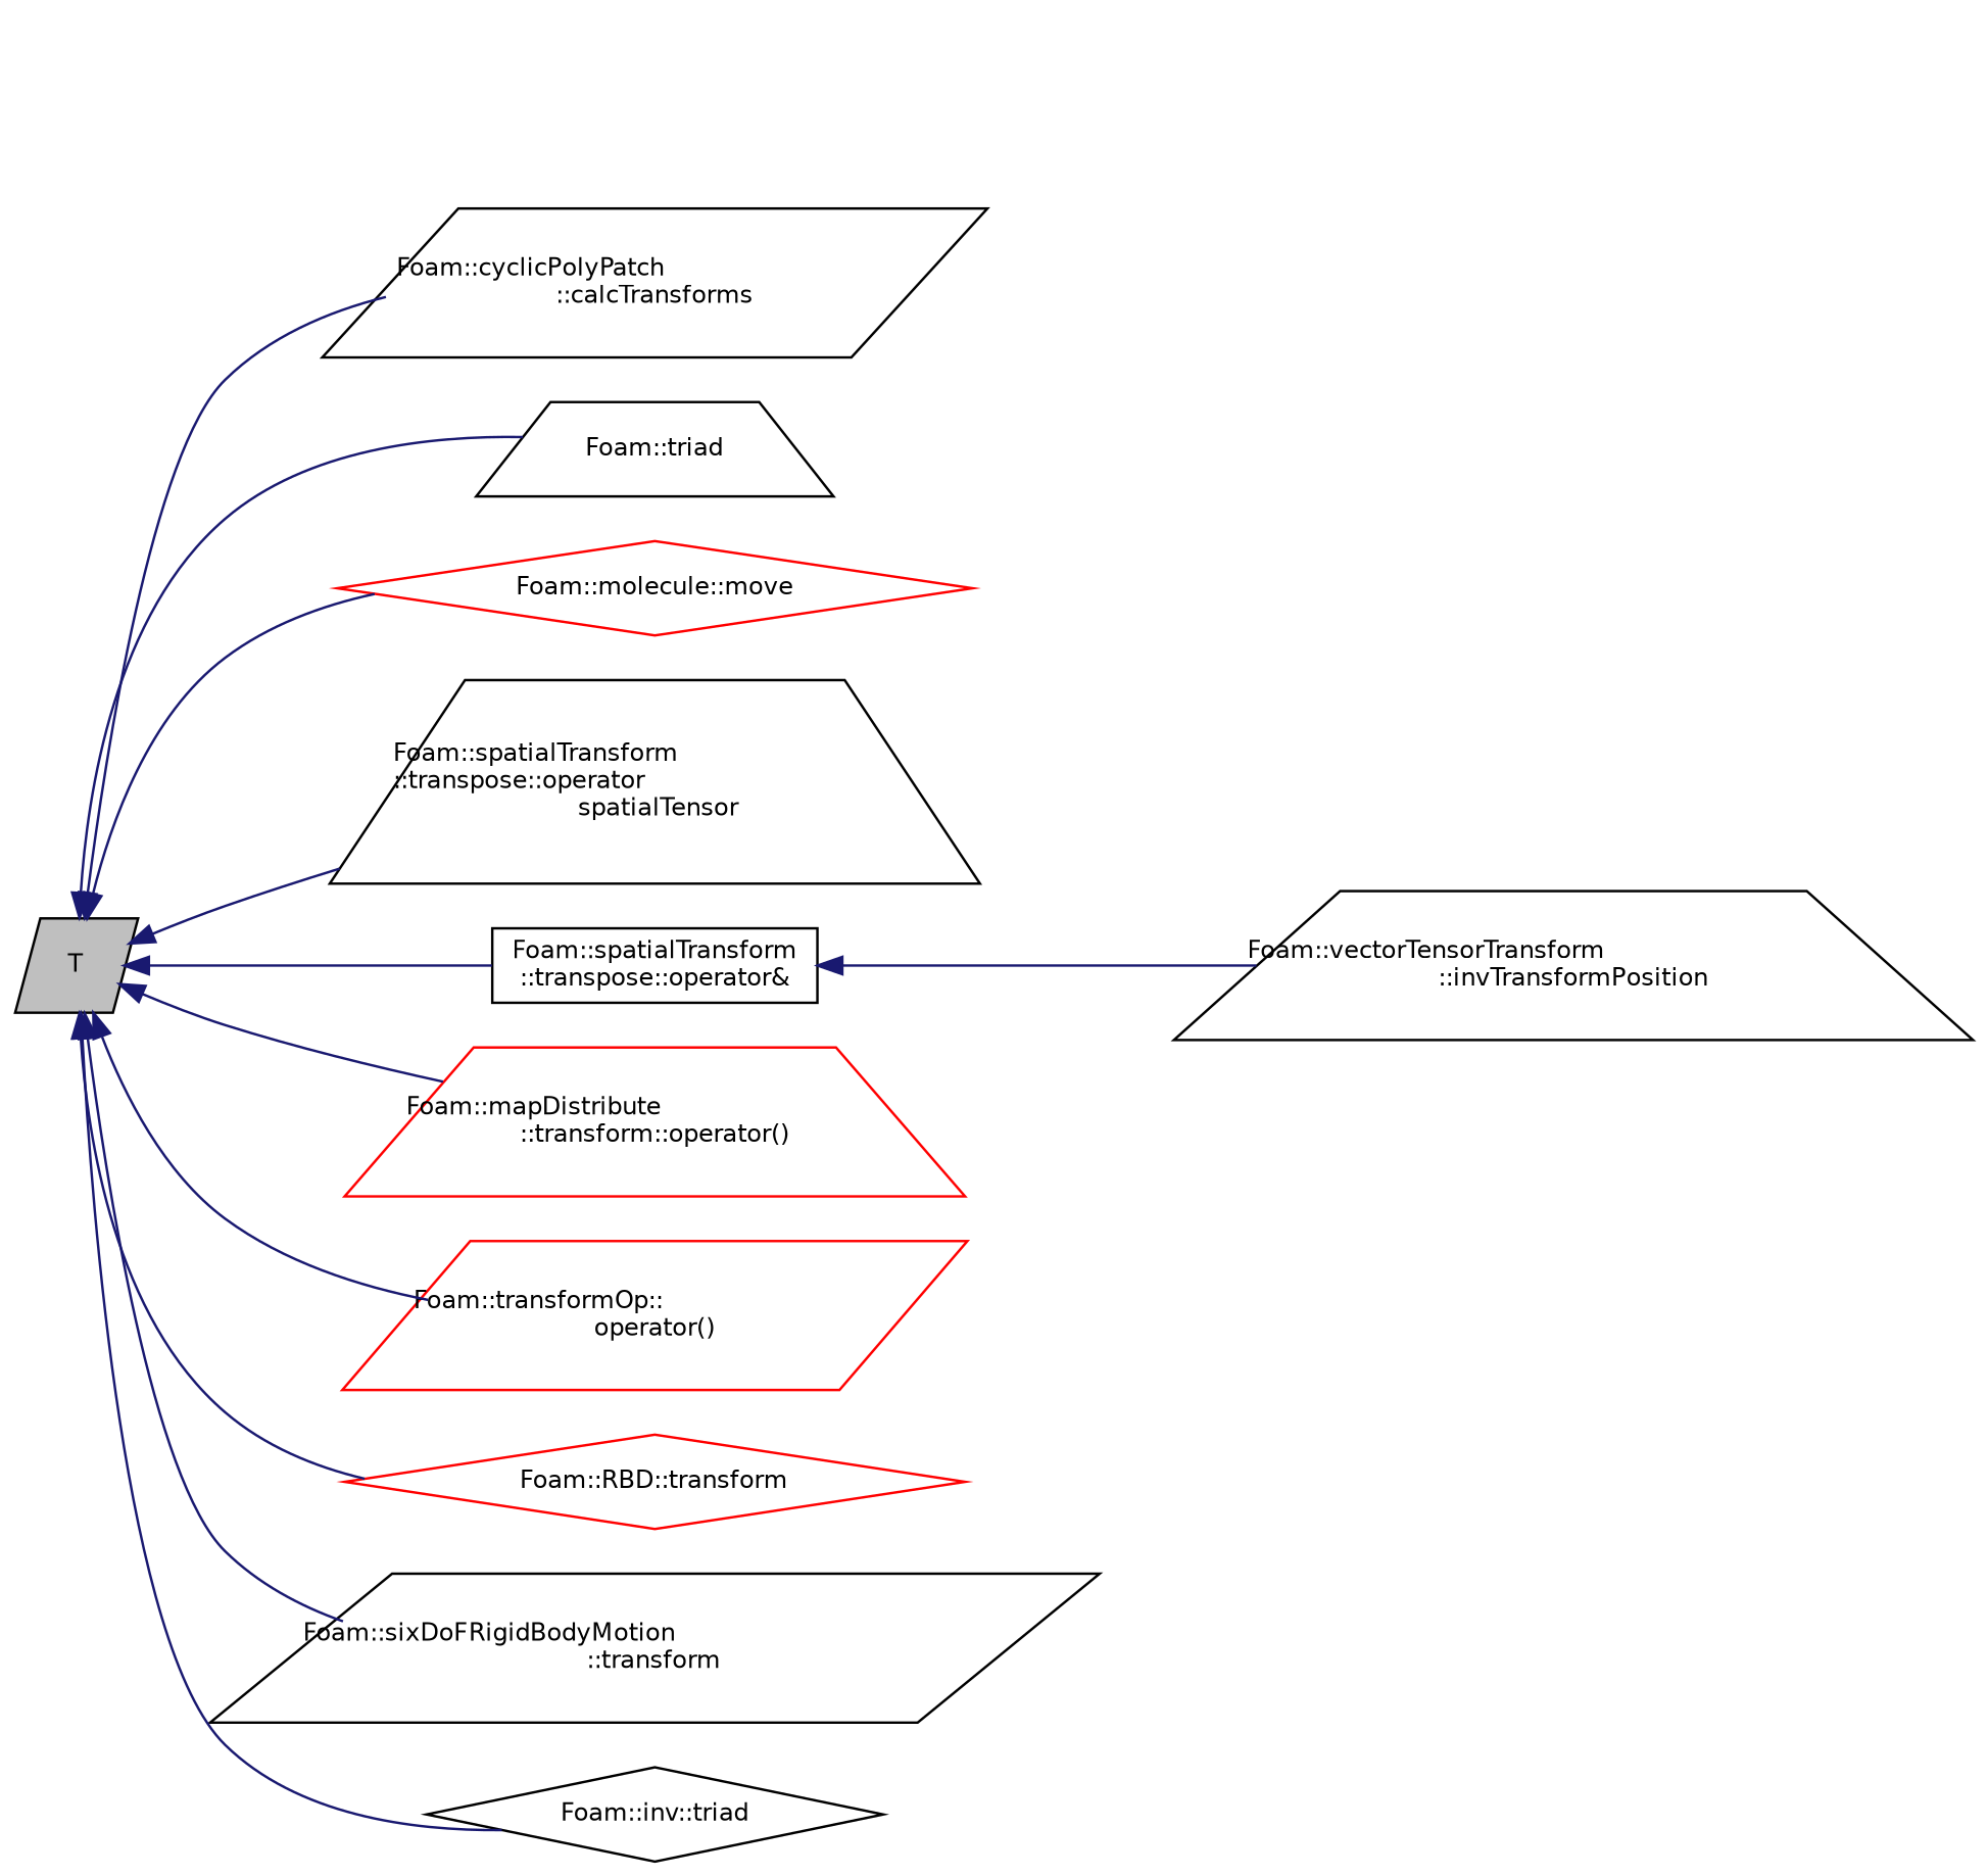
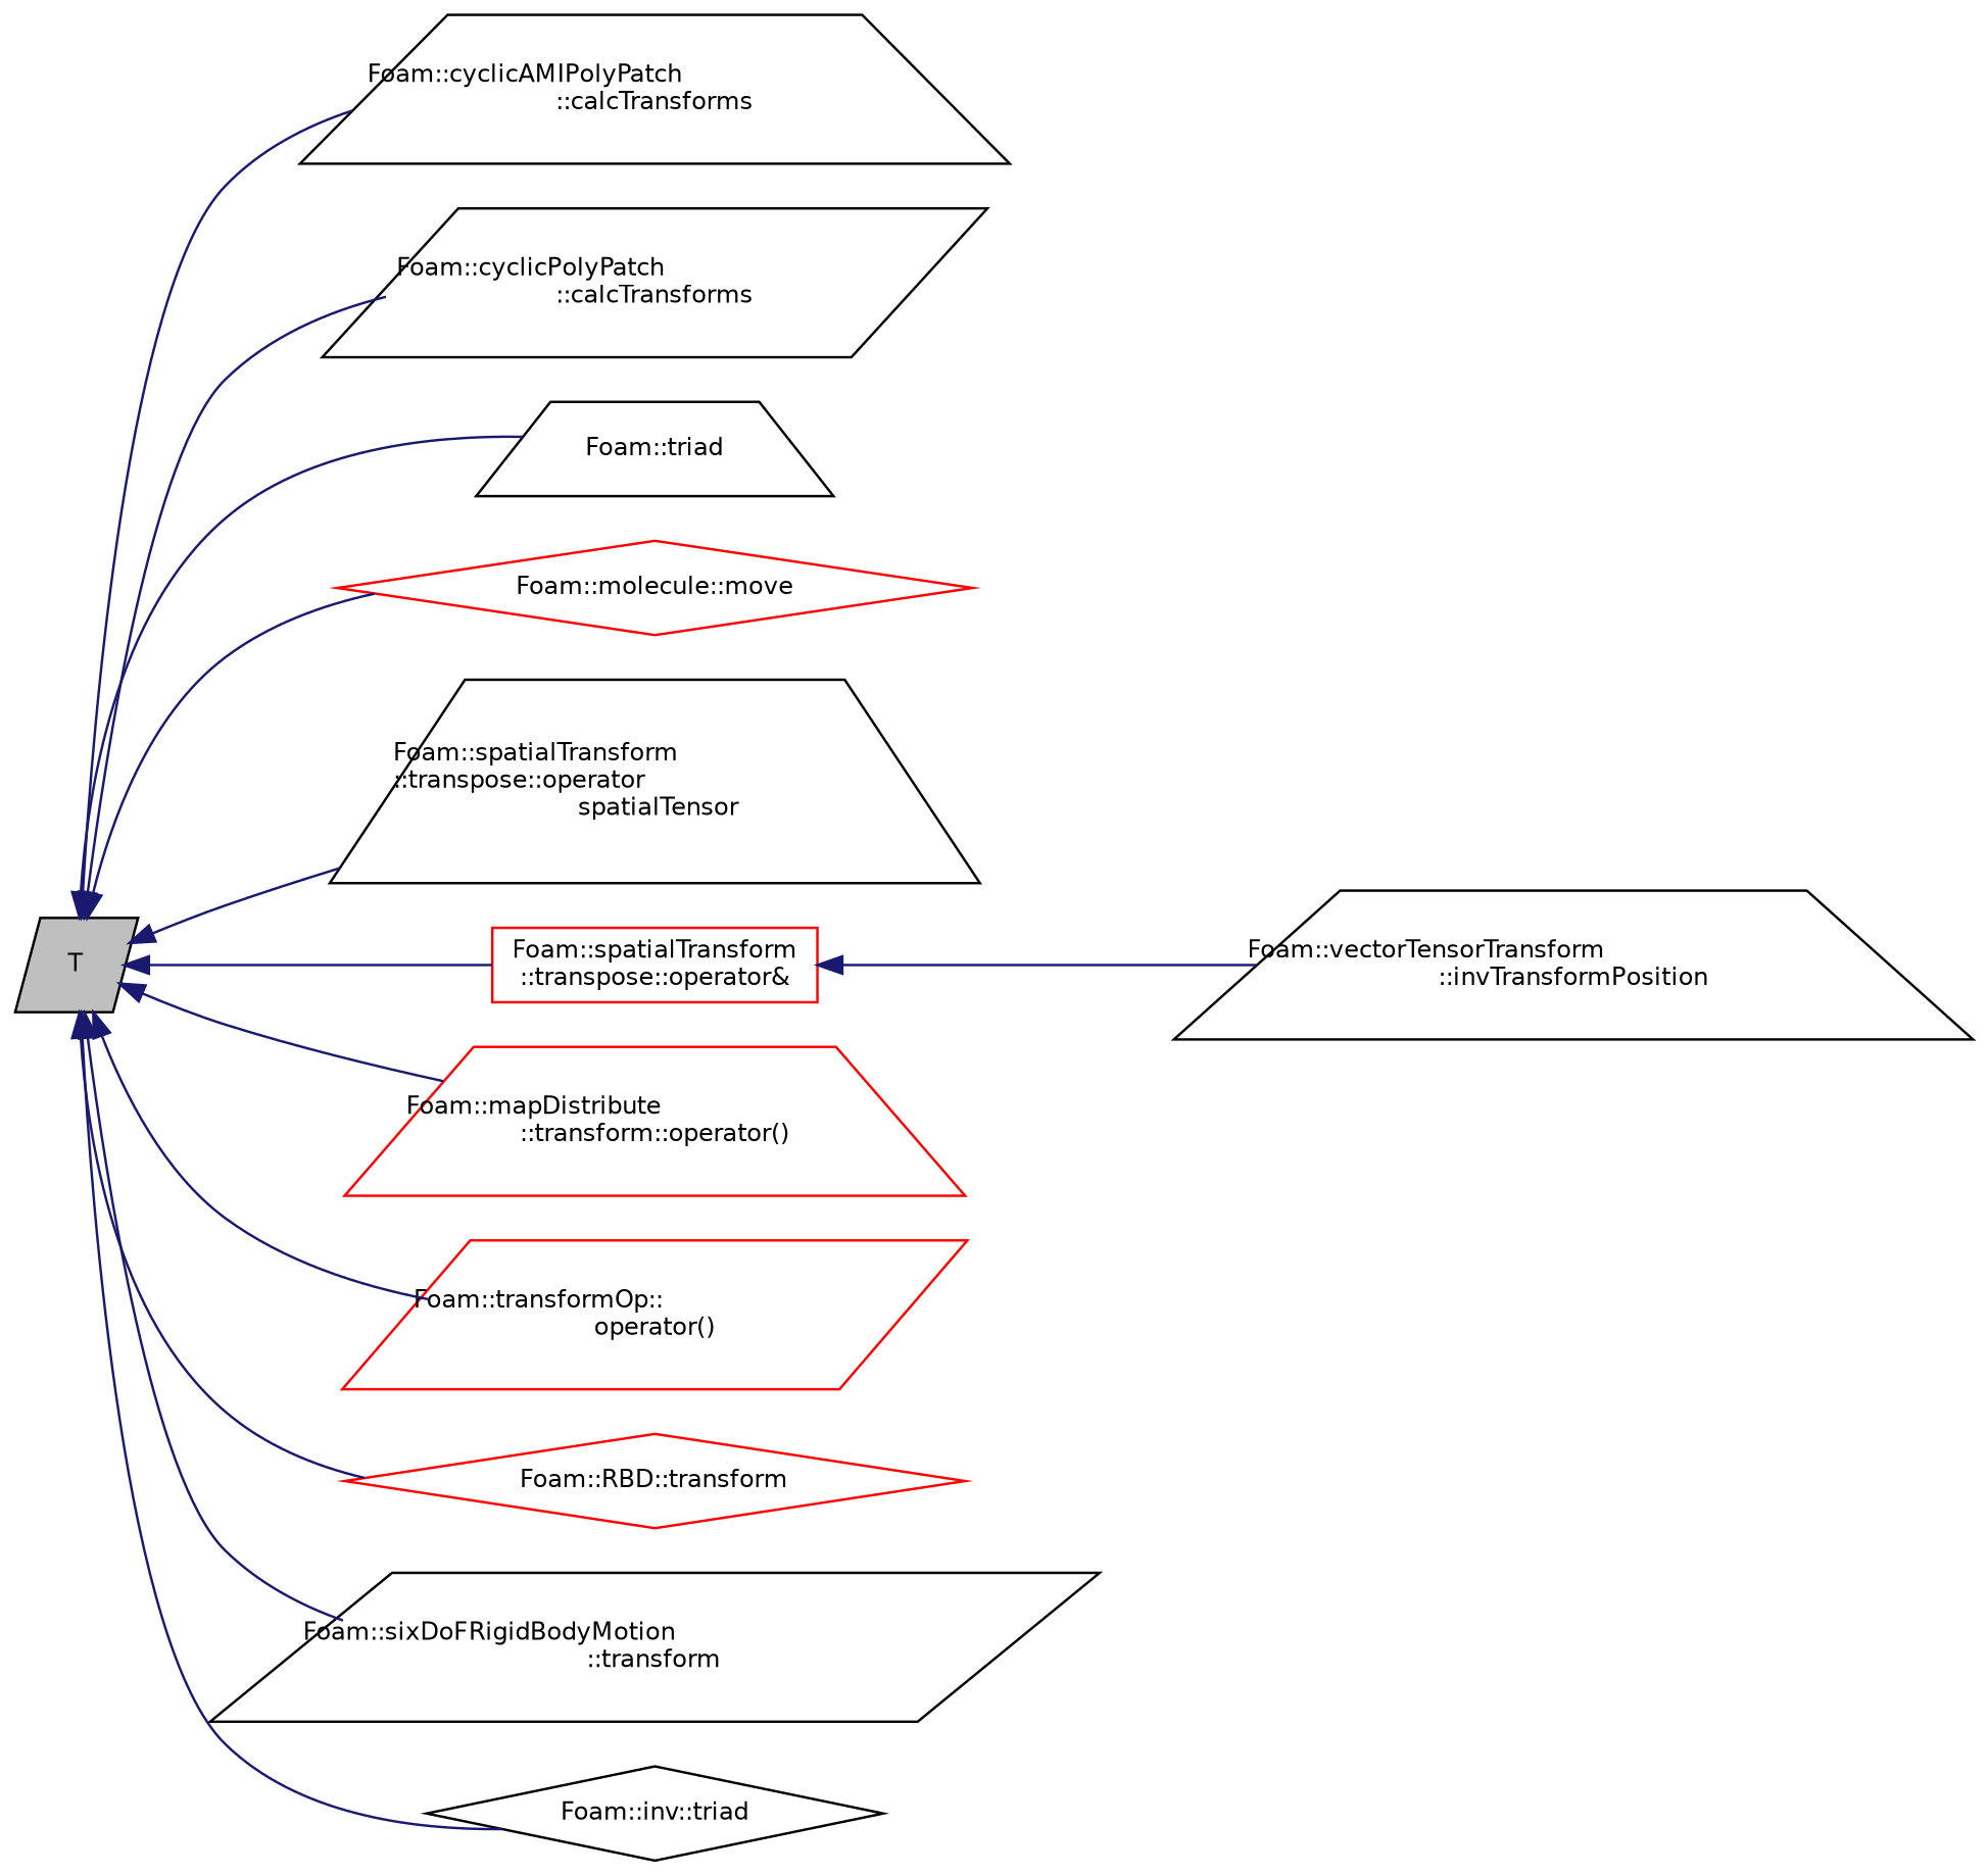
  digraph {
    rankdir=LR
    node [color=black fontname=Helvetica fontsize=10 shape=trapezium]
    edge [color=midnightblue dir=back fontname=Helvetica fontsize=10 labelfontname=Helvetica labelfontsize=10 style=solid]
    n1 [fillcolor=grey75 fontcolor=black height=0.2 label=T shape=parallelogram style=filled width=0.4]
+   n2 [height=0.2 label="Foam::cyclicAMIPolyPatch\l::calcTransforms" width=0.4]
    n3 [height=0.2 label="Foam::cyclicPolyPatch\l::calcTransforms" shape=parallelogram width=0.4]
    n4 [height=0.2 label="Foam::triad" width=0.4]
    n5 [color=red height=0.2 label="Foam::molecule::move" shape=diamond width=0.4]
    n6 [height=0.2 label="Foam::spatialTransform\l::transpose::operator\l spatialTensor" width=0.4]
-   n7 [height=0.2 label="Foam::spatialTransform\l::transpose::operator&" shape=box width=0.4]
+   n7 [color=red height=0.2 label="Foam::spatialTransform\l::transpose::operator&" shape=box width=0.4]
    n8 [color=red height=0.2 label="Foam::mapDistribute\l::transform::operator()" width=0.4]
    n9 [color=red height=0.2 label="Foam::transformOp::\loperator()" shape=parallelogram width=0.4]
    n10 [color=red height=0.2 label="Foam::RBD::transform" shape=diamond width=0.4]
    n11 [height=0.2 label="Foam::sixDoFRigidBodyMotion\l::transform" shape=parallelogram width=0.4]
    n12 [height=0.2 label="Foam::inv::triad" shape=diamond width=0.4]
    n13 [height=0.2 label="Foam::vectorTensorTransform\l::invTransformPosition" width=0.4]
+   n1 -> n2
    n1 -> n3
    n1 -> n4
    n1 -> n5
    n1 -> n6
    n1 -> n7
    n1 -> n8
    n1 -> n9
    n1 -> n10
    n1 -> n11
    n1 -> n12
    n7 -> n13
  }
